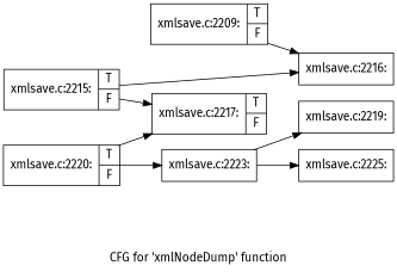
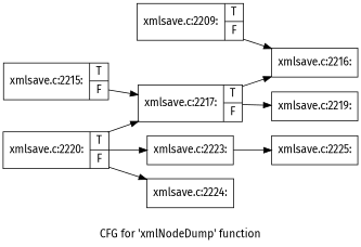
  digraph {
    fontname="Fira Sans"
    label="CFG for 'xmlNodeDump' function"
    rankdir=LR
    node [fontname="Fira Sans" shape=record]
    edge [fontname="Fira Sans"]
    n1 [label="{xmlsave.c:2209:|{<s0>T|<s1>F}}"]
    n2 [label="{xmlsave.c:2216:}"]
    n3 [label="{xmlsave.c:2215:|{<s0>T|<s1>F}}"]
    n4 [label="{xmlsave.c:2217:|{<s0>T|<s1>F}}"]
    n5 [label="{xmlsave.c:2225:}"]
    n6 [label="{xmlsave.c:2219:}"]
    n7 [label="{xmlsave.c:2220:|{<s0>T|<s1>F}}"]
    n8 [label="{xmlsave.c:2223:}"]
+   n9 [label="{xmlsave.c:2224:}"]
    n1 -> n2
-   n3 -> n2
+   n4 -> n2
    n3 -> n4
-   n8 -> n6
+   n4 -> n6
    n7 -> n4
    n7 -> n8
+   n7 -> n9
    n8 -> n5
  }
